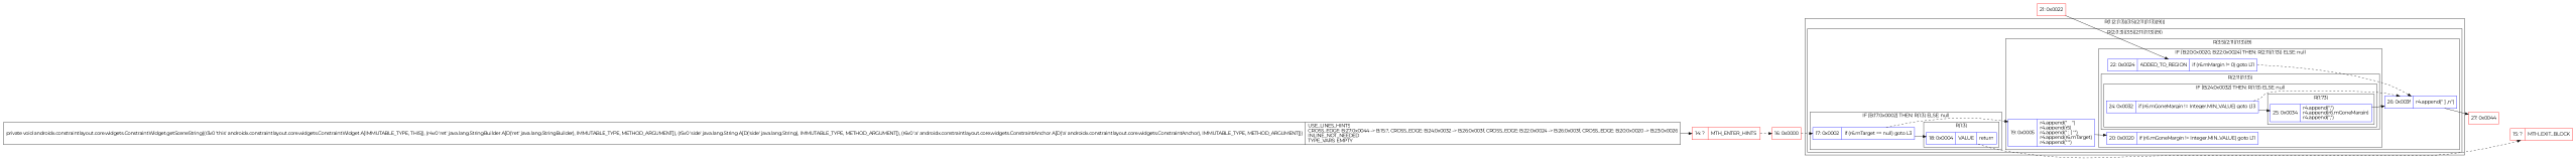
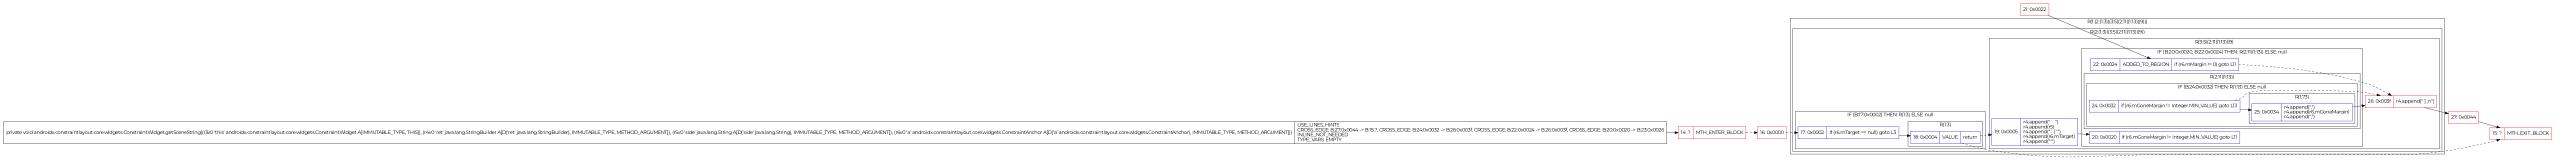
  digraph {
    fontname=Montserrat
    rankdir=LR
    node [color=blue fontname=Montserrat shape=record]
    edge [fontname=Montserrat]
    n1 [label="{18\:\ 0x0004|VALUE\l|return\l}"]
    n2 [label="{17\:\ 0x0002|if (r6.mTarget == null) goto L3\l}"]
    n3 [label="{25\:\ 0x0034|r4.append(\",\")\lr4.append(r6.mGoneMargin)\lr4.append(\",\")\l}"]
    n4 [label="{24\:\ 0x0032|if (r6.mGoneMargin != Integer.MIN_VALUE) goto L13\l}"]
    n5 [label="{20\:\ 0x0020|if (r6.mGoneMargin != Integer.MIN_VALUE) goto L11\l}"]
    n6 [label="{22\:\ 0x0024|ADDED_TO_REGION\l|if (r6.mMargin != 0) goto L11\l}"]
    n7 [label="{19\:\ 0x0005|r4.append(\"    \")\lr4.append(r5)\lr4.append(\" : [ '\")\lr4.append(r6.mTarget)\lr4.append(\"'\")\l}"]
-   n8 [label="{26\:\ 0x003f|r4.append(\" ] ,n\")\l}"]
+   n8 [color=red label="{26\:\ 0x003f|r4.append(\" ] ,n\")\l}"]
    n9 [color=red label="{15\:\ ?|MTH_EXIT_BLOCK\l}"]
    n10 [color=red label="{27\:\ 0x0044}"]
    n11 [color=red label="{21\:\ 0x0022}"]
-   n12 [color=red label="{14\:\ ?|MTH_ENTER_HINTS\l}"]
+   n12 [color=red label="{14\:\ ?|MTH_ENTER_BLOCK\l}"]
    n13 [color=red label="{16\:\ 0x0000}"]
    n14 [label="{private void androidx.constraintlayout.core.widgets.ConstraintWidget.getSceneString((r3v0 'this' androidx.constraintlayout.core.widgets.ConstraintWidget A[IMMUTABLE_TYPE, THIS]), (r4v0 'ret' java.lang.StringBuilder A[D('ret' java.lang.StringBuilder), IMMUTABLE_TYPE, METHOD_ARGUMENT]), (r5v0 'side' java.lang.String A[D('side' java.lang.String), IMMUTABLE_TYPE, METHOD_ARGUMENT]), (r6v0 'a' androidx.constraintlayout.core.widgets.ConstraintAnchor A[D('a' androidx.constraintlayout.core.widgets.ConstraintAnchor), IMMUTABLE_TYPE, METHOD_ARGUMENT]))  | USE_LINES_HINTS\lCROSS_EDGE: B:27:0x0044 \-\> B:15:?, CROSS_EDGE: B:24:0x0032 \-\> B:26:0x003f, CROSS_EDGE: B:22:0x0024 \-\> B:26:0x003f, CROSS_EDGE: B:20:0x0020 \-\> B:23:0x0026\lINLINE_NOT_NEEDED\lTYPE_VARS: EMPTY\l}" color=""]
    subgraph cluster_1 {
      label="R(1:(2:(1:3)|(3:5|(2:11|(1:13))|9)))"
      subgraph cluster_2 {
        label="R(2:(1:3)|(3:5|(2:11|(1:13))|9))"
        subgraph cluster_3 {
          label="IF [B:17:0x0002] THEN: R(1:3) ELSE: null"
          n2
          subgraph cluster_4 {
            label="R(1:3)"
            n1
          }
        }
        subgraph cluster_5 {
          label="R(3:5|(2:11|(1:13))|9)"
          n7
          n8
          subgraph cluster_6 {
            label="IF [B:20:0x0020, B:22:0x0024] THEN: R(2:11|(1:13)) ELSE: null"
            n5
            n6
            subgraph cluster_7 {
              label="R(2:11|(1:13))"
              subgraph cluster_8 {
                label="IF [B:24:0x0032] THEN: R(1:13) ELSE: null"
                n4
                subgraph cluster_9 {
                  label="R(1:73)"
                  n3
                }
              }
            }
          }
        }
      }
    }
    n1 -> n9 [style=dashed]
    n2 -> n1
-   n2 -> n7 [style=dashed]
+   n1 -> n7 [style=dashed]
    n3 -> n8
    n4 -> n3
    n4 -> n8 [style=dashed]
    n6 -> n8 [style=dashed]
    n7 -> n5
    n8 -> n10
+   n10 -> n9
    n11 -> n6
    n12 -> n13 [style=dashed]
    n13 -> n2 [style=dashed]
    n14 -> n12
  }
